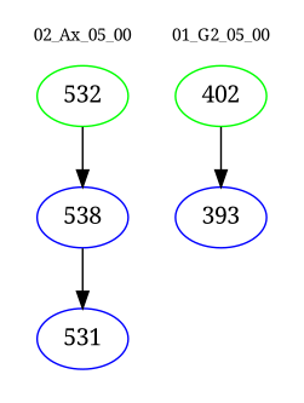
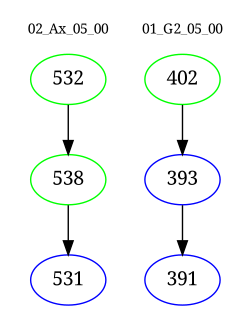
  digraph {
    fontname="Noto Serif"
    node [color=blue fontname="Noto Serif"]
    edge [color=black fontname="Noto Serif"]
    n1 [color=green label=532]
-   n2 [label=538]
+   n2 [color=green label=538]
    n3 [label=531]
    n4 [color=green label=402]
    n5 [label=393]
+   n6 [label=391]
    subgraph cluster_1 {
      color=white
      fontsize=10
      label="02_Ax_05_00"
      n1
      n2
      n3
    }
    subgraph cluster_2 {
      color=white
      fontsize=10
      label="01_G2_05_00"
      n4
      n5
+     n6
    }
    n1 -> n2
    n2 -> n3
    n4 -> n5
+   n5 -> n6
  }
